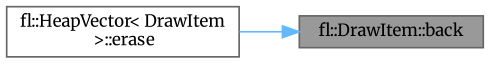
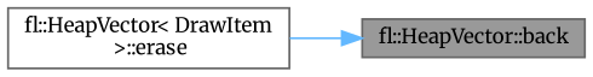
  digraph {
    rankdir=RL
    fontname=Merriweather
    node [fontname=Merriweather fontsize=10 shape=box style=filled]
-   n1 [color=gray40 fillcolor=grey60 fontcolor=black height=0.2 label="fl::DrawItem::back" width=0.4]
+   n1 [color=gray40 fillcolor=grey60 fontcolor=black height=0.2 label="fl::HeapVector::back" width=0.4]
    n2 [color=grey40 fillcolor=white height=0.2 label="fl::HeapVector\< DrawItem\l \>::erase" width=0.4]
    n1 -> n2 [color=steelblue1 dir=back fontname=Merriweather fontsize=10 labelfontname=Helvetica labelfontsize=10 style=solid]
  }
